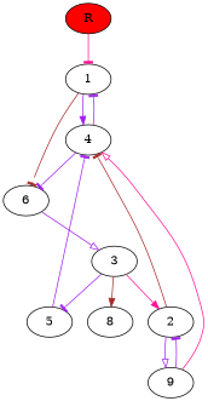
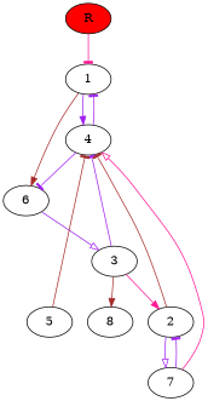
  digraph {
    edge [arrowhead=tee color=purple]
    1
    4
    6
    3
    2
-   7 [label=9]
+   7
    5
    8
    R [fillcolor="#ff0000" style=filled]
    1 -> 4 [arrowhead=normal]
-   1 -> 6 [color=brown]
+   1 -> 6 [arrowhead=normal color=brown]
    4 -> 1
    4 -> 6
    6 -> 3 [arrowhead=onormal]
    3 -> 2 [arrowhead=normal color=deeppink]
-   3 -> 5
+   3 -> 4
    3 -> 8 [arrowhead=normal color=brown]
    2 -> 4 [color=brown]
    2 -> 7 [arrowhead=onormal]
    7 -> 4 [arrowhead=onormal color=deeppink]
    7 -> 2
-   5 -> 4
+   5 -> 4 [color=brown]
    R -> 1 [color=deeppink]
  }
